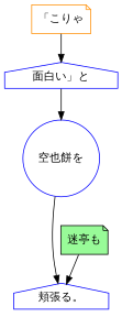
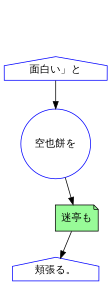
  digraph {
    fontname="Roboto Condensed"
    node [color=blue fillcolor=white fontname="Roboto Condensed" shape=note style=filled]
    edge [fontname="Roboto Condensed"]
-   n1 [color=darkorange label="「こりゃ"]
    n2 [label="面白い」と" shape=house]
    n3 [label="空也餅を" shape=circle]
    n4 [label="頬張る。" shape=house]
    n5 [color=black fillcolor=palegreen label="迷亭も"]
-   n1 -> n2
    n2 -> n3
-   n3 -> n4
+   n3 -> n5
    n5 -> n4
  }
